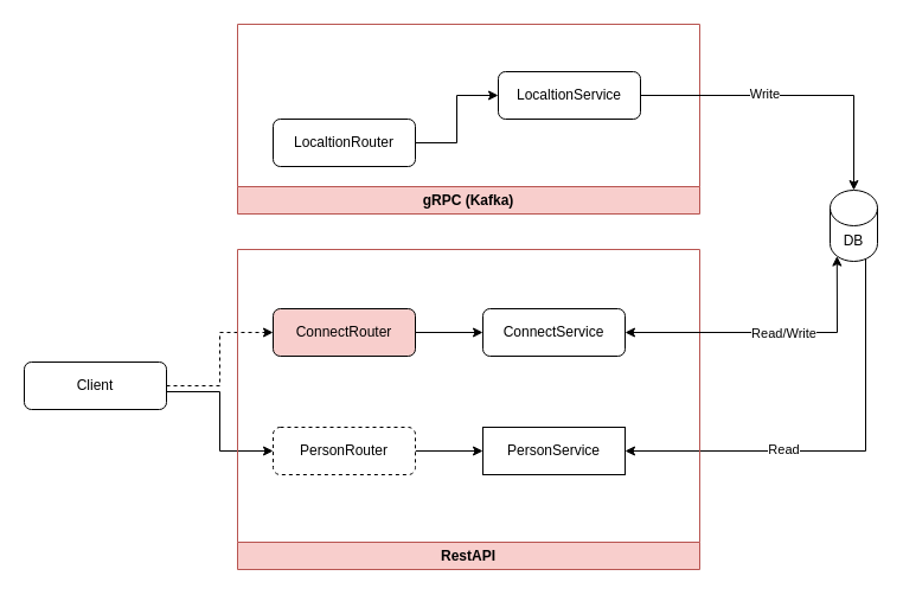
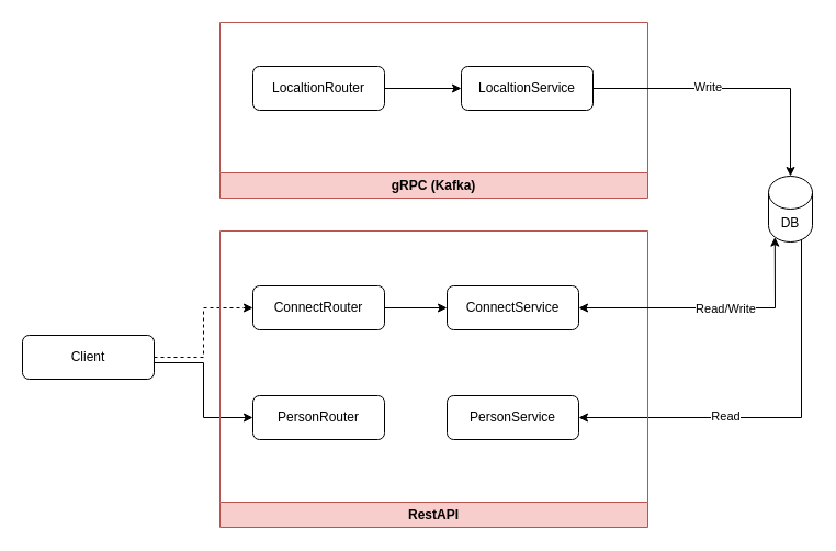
  <mxCell id="0" />
  <mxCell id="1" parent="0" />
  <mxCell id="2" style="edgeStyle=orthogonalEdgeStyle;rounded=0;orthogonalLoop=1;jettySize=auto;html=1;exitX=0.855;exitY=1;exitDx=0;exitDy=-4.35;exitPerimeter=0;entryX=1;entryY=0.5;entryDx=0;entryDy=0;" edge="1" parent="1" source="4" target="15"><mxGeometry relative="1" as="geometry"><Array as="points"><mxPoint x="730" y="216" /><mxPoint x="730" y="380" /></Array></mxGeometry></mxCell>
  <mxCell id="3" value="Read" style="edgeLabel;html=1;align=center;verticalAlign=middle;resizable=0;points=[];" vertex="1" connectable="0" parent="2"><mxGeometry x="0.279" y="-2" relative="1" as="geometry"><mxPoint as="offset" /></mxGeometry></mxCell>
  <mxCell id="4" value="DB" style="shape=cylinder3;whiteSpace=wrap;html=1;boundedLbl=1;backgroundOutline=1;size=15;" parent="1" vertex="1"><mxGeometry x="700" y="160" width="40" height="60" as="geometry" /></mxCell>
  <mxCell id="5" value="gRPC (Kafka)" style="swimlane;whiteSpace=wrap;html=1;direction=west;fillColor=#f8cecc;strokeColor=#b85450;" parent="1" vertex="1"><mxGeometry x="200" y="20" width="390" height="160" as="geometry" /></mxCell>
  <mxCell id="6" value="LocaltionService" style="rounded=1;whiteSpace=wrap;html=1;fontSize=12;glass=0;strokeWidth=1;shadow=0;" parent="5" vertex="1"><mxGeometry x="220" y="40" width="120" height="40" as="geometry" /></mxCell>
  <mxCell id="7" style="edgeStyle=orthogonalEdgeStyle;rounded=0;orthogonalLoop=1;jettySize=auto;html=1;entryX=0;entryY=0.5;entryDx=0;entryDy=0;" edge="1" parent="5" source="8" target="6"><mxGeometry relative="1" as="geometry" /></mxCell>
- <mxCell id="8" value="LocaltionRouter" style="rounded=1;whiteSpace=wrap;html=1;fontSize=12;glass=0;strokeWidth=1;shadow=0;" parent="5" vertex="1"><mxGeometry x="30" y="80" width="120" height="40" as="geometry" /></mxCell>
+ <mxCell id="8" value="LocaltionRouter" style="rounded=1;whiteSpace=wrap;html=1;fontSize=12;glass=0;strokeWidth=1;shadow=0;" parent="5" vertex="1"><mxGeometry x="30" y="40" width="120" height="40" as="geometry" /></mxCell>
  <mxCell id="9" style="edgeStyle=orthogonalEdgeStyle;rounded=0;orthogonalLoop=1;jettySize=auto;html=1;entryX=0.5;entryY=0;entryDx=0;entryDy=0;entryPerimeter=0;" edge="1" parent="1" source="6" target="4"><mxGeometry relative="1" as="geometry" /></mxCell>
  <mxCell id="10" value="Write" style="edgeLabel;html=1;align=center;verticalAlign=middle;resizable=0;points=[];" vertex="1" connectable="0" parent="9"><mxGeometry x="-0.201" y="2" relative="1" as="geometry"><mxPoint as="offset" /></mxGeometry></mxCell>
  <mxCell id="11" style="edgeStyle=orthogonalEdgeStyle;rounded=0;orthogonalLoop=1;jettySize=auto;html=1;entryX=0;entryY=0.5;entryDx=0;entryDy=0;dashed=1;" edge="1" parent="1" source="13" target="20"><mxGeometry relative="1" as="geometry" /></mxCell>
  <mxCell id="12" style="edgeStyle=orthogonalEdgeStyle;rounded=0;orthogonalLoop=1;jettySize=auto;html=1;entryX=0;entryY=0.5;entryDx=0;entryDy=0;" edge="1" parent="1" source="13" target="18"><mxGeometry relative="1" as="geometry"><Array as="points"><mxPoint x="185" y="330" /><mxPoint x="185" y="380" /></Array></mxGeometry></mxCell>
  <mxCell id="13" value="Client" style="rounded=1;whiteSpace=wrap;html=1;fontSize=12;glass=0;strokeWidth=1;shadow=0;" vertex="1" parent="1"><mxGeometry x="20" y="305" width="120" height="40" as="geometry" /></mxCell>
  <mxCell id="14" value="RestAPI" style="swimlane;whiteSpace=wrap;html=1;direction=west;fillColor=#f8cecc;strokeColor=#b85450;" vertex="1" parent="1"><mxGeometry x="200" y="210" width="390" height="270" as="geometry" /></mxCell>
- <mxCell id="15" value="PersonService" style="whiteSpace=wrap;html=1;fontSize=12;glass=0;strokeWidth=1;shadow=0;rounded=0;" vertex="1" parent="14"><mxGeometry x="207" y="150" width="120" height="40" as="geometry" /></mxCell>
+ <mxCell id="15" value="PersonService" style="rounded=1;whiteSpace=wrap;html=1;fontSize=12;glass=0;strokeWidth=1;shadow=0;" vertex="1" parent="14"><mxGeometry x="207" y="150" width="120" height="40" as="geometry" /></mxCell>
  <mxCell id="16" value="ConnectService" style="rounded=1;whiteSpace=wrap;html=1;fontSize=12;glass=0;strokeWidth=1;shadow=0;" vertex="1" parent="14"><mxGeometry x="207" y="50" width="120" height="40" as="geometry" /></mxCell>
- <mxCell id="17" style="edgeStyle=orthogonalEdgeStyle;rounded=0;orthogonalLoop=1;jettySize=auto;html=1;entryX=0;entryY=0.5;entryDx=0;entryDy=0;" edge="1" parent="14" source="18" target="15"><mxGeometry relative="1" as="geometry" /></mxCell>
- <mxCell id="18" value="PersonRouter" style="rounded=1;whiteSpace=wrap;html=1;fontSize=12;glass=0;strokeWidth=1;shadow=0;dashed=1;" vertex="1" parent="14"><mxGeometry x="30" y="150" width="120" height="40" as="geometry" /></mxCell>
+ <mxCell id="18" value="PersonRouter" style="rounded=1;whiteSpace=wrap;html=1;fontSize=12;glass=0;strokeWidth=1;shadow=0;" vertex="1" parent="14"><mxGeometry x="30" y="150" width="120" height="40" as="geometry" /></mxCell>
  <mxCell id="19" style="edgeStyle=orthogonalEdgeStyle;rounded=0;orthogonalLoop=1;jettySize=auto;html=1;" edge="1" parent="14" source="20" target="16"><mxGeometry relative="1" as="geometry" /></mxCell>
- <mxCell id="20" value="ConnectRouter" style="rounded=1;whiteSpace=wrap;html=1;fontSize=12;glass=0;strokeWidth=1;shadow=0;fillColor=#f8cecc;" vertex="1" parent="14"><mxGeometry x="30" y="50" width="120" height="40" as="geometry" /></mxCell>
+ <mxCell id="20" value="ConnectRouter" style="rounded=1;whiteSpace=wrap;html=1;fontSize=12;glass=0;strokeWidth=1;shadow=0;" vertex="1" parent="14"><mxGeometry x="30" y="50" width="120" height="40" as="geometry" /></mxCell>
  <mxCell id="21" value="" style="endArrow=classic;startArrow=classic;html=1;rounded=0;exitX=1;exitY=0.5;exitDx=0;exitDy=0;entryX=0.145;entryY=1;entryDx=0;entryDy=-4.35;entryPerimeter=0;" edge="1" parent="1" source="16" target="4"><mxGeometry width="50" height="50" relative="1" as="geometry"><mxPoint x="670" y="270" as="sourcePoint" /><mxPoint x="720" y="220" as="targetPoint" /><Array as="points"><mxPoint x="706" y="280" /></Array></mxGeometry></mxCell>
  <mxCell id="22" value="Read/Write" style="edgeLabel;html=1;align=center;verticalAlign=middle;resizable=0;points=[];" vertex="1" connectable="0" parent="21"><mxGeometry x="-0.375" y="1" relative="1" as="geometry"><mxPoint x="57" y="1" as="offset" /></mxGeometry></mxCell>
